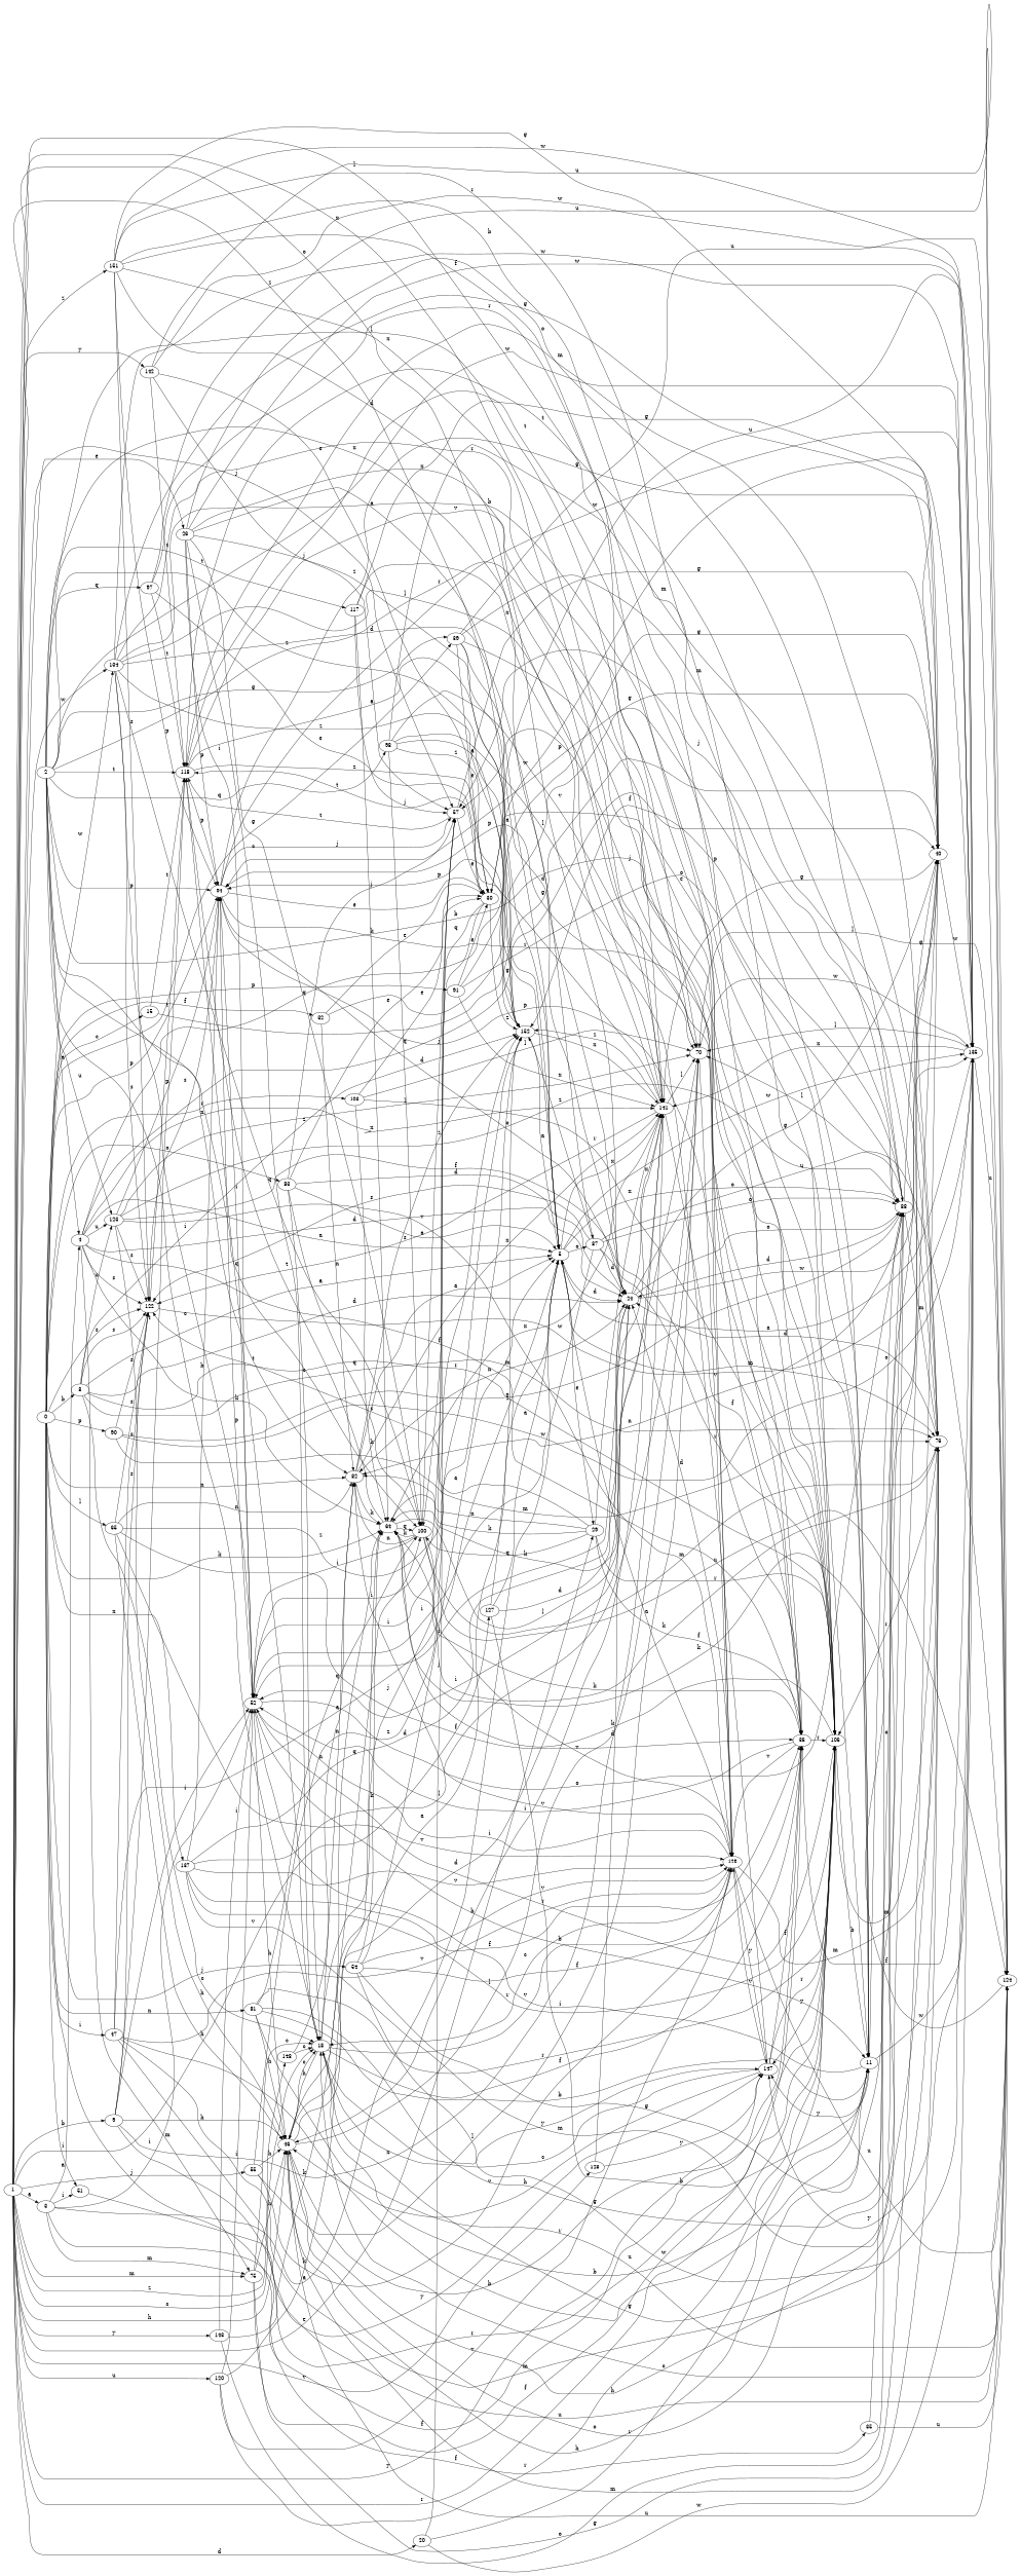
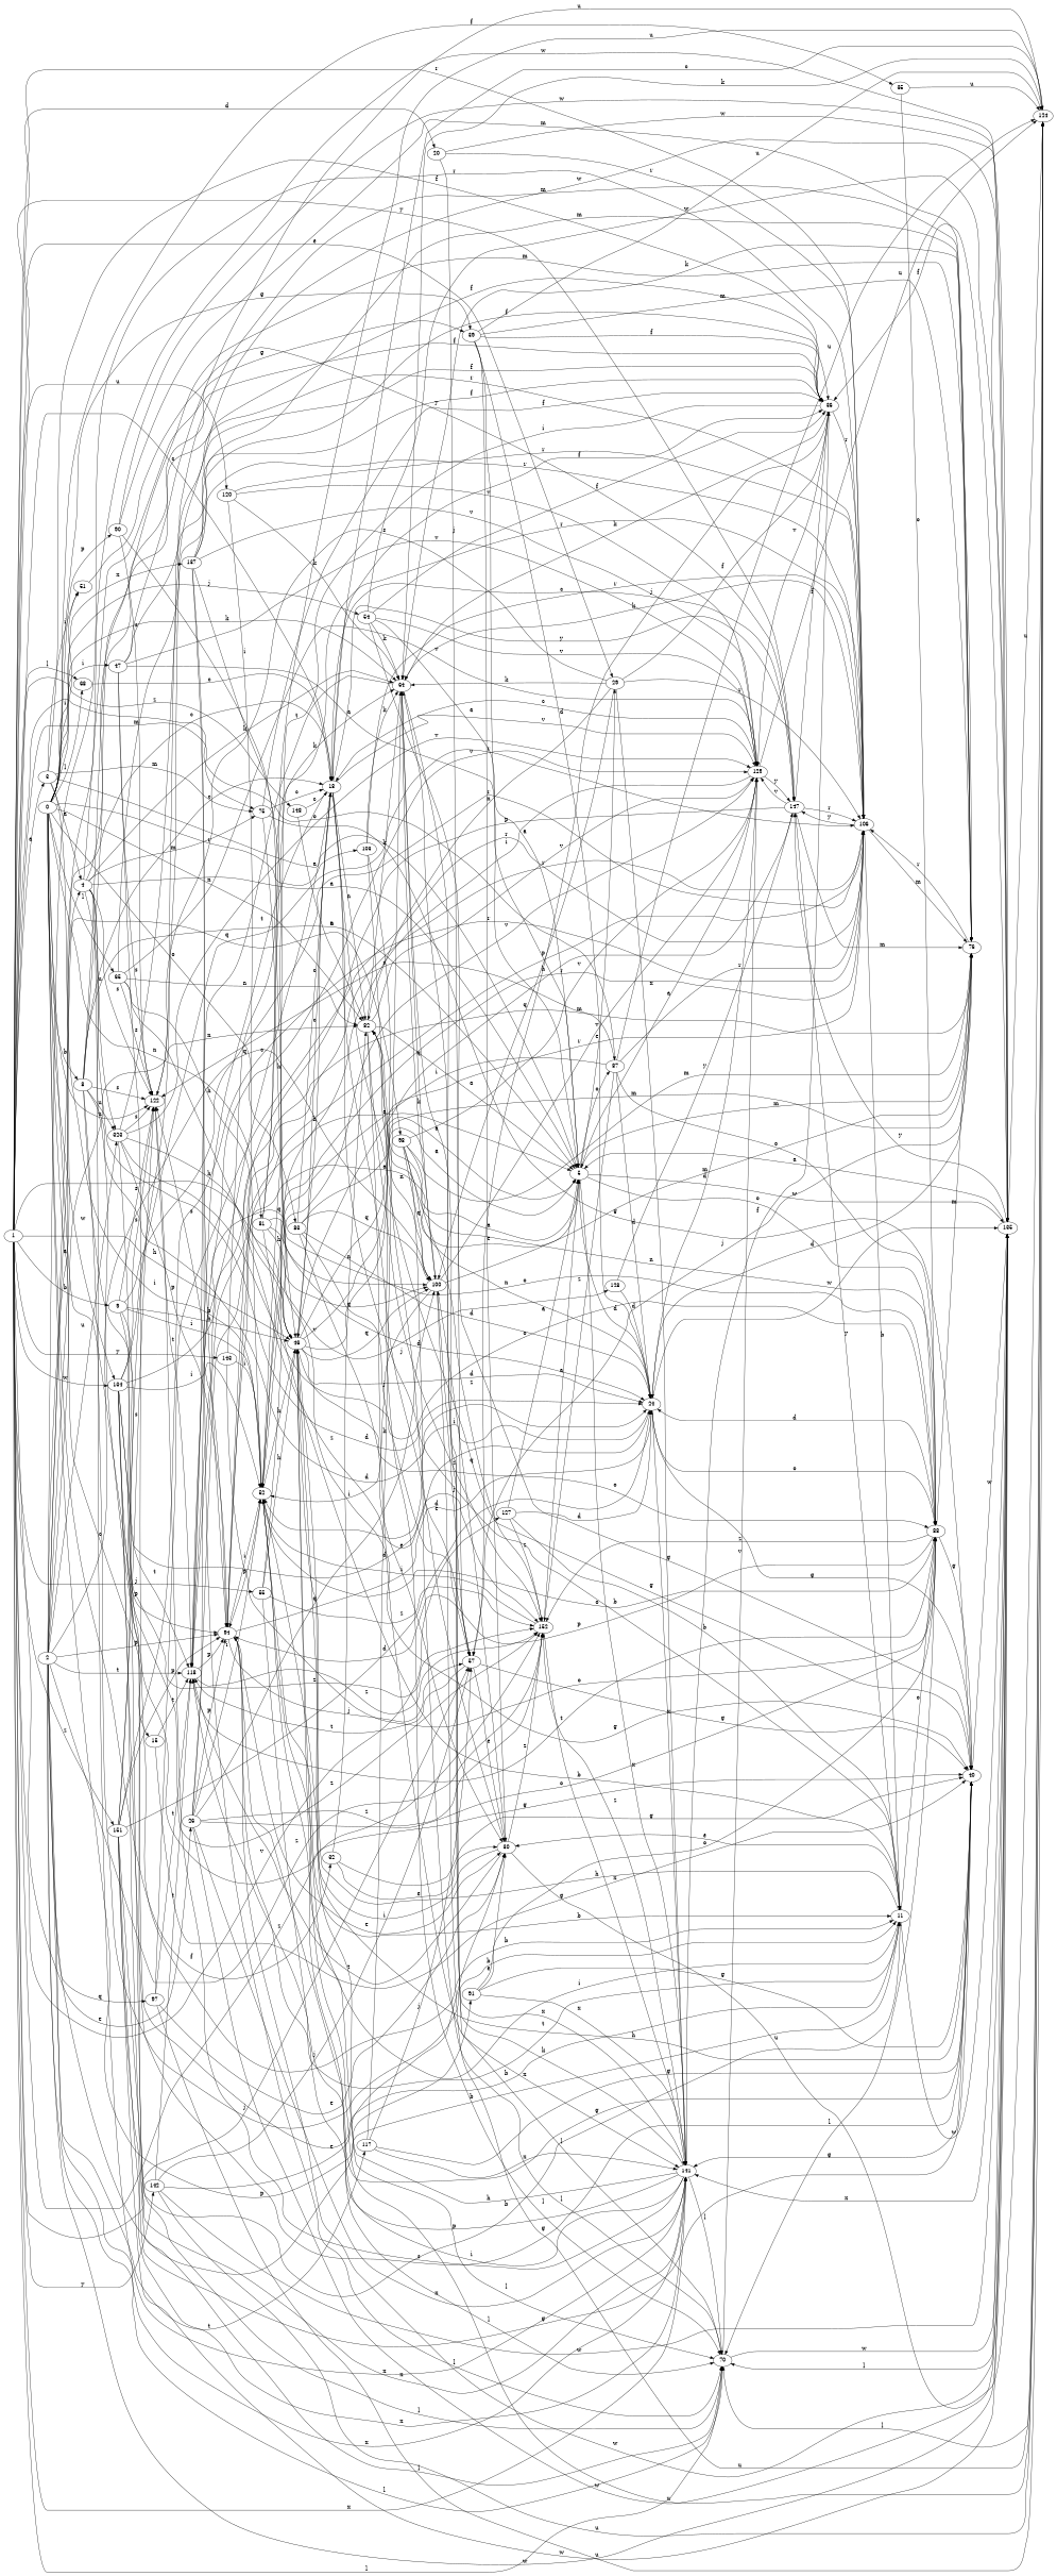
  strict digraph {
    rankdir=LR
    0
    8
    15
    32
    35
    39
    47
    51
    54
    64
    65
+   68
    81
    82
    83
    90
    91
    94
    103
    n20 [label=122]
    134
    137
    18
    106
    152
    11
-   123
+   123 [label=323]
    5
    24
    76
    118
    40
    30
    88
    124
    36
    129
    147
    135
    70
    141
    100
    46
    57
    52
    1
    3
    9
    20
    26
    29
    55
    75
    87
    120
    127
    128
    142
    143
    148
    151
    4
    2
    97
    98
    117
    0 -> 8 [label=b]
    0 -> 15 [label=c]
    0 -> 32 [label=f]
    0 -> 35 [label=f]
    0 -> 39 [label=g]
    0 -> 47 [label=i]
    0 -> 51 [label=i]
    0 -> 54 [label=j]
    0 -> 64 [label=k]
    0 -> 65 [label=l]
+   0 -> 68 [label=l]
    0 -> 81 [label=n]
    0 -> 82 [label=n]
    0 -> 83 [label=o]
    0 -> 90 [label=p]
    0 -> 91 [label=p]
    0 -> 94 [label=p]
    0 -> 103 [label=r]
-   0 -> n20 [label=s]
+   0 -> n20 [label=u]
    0 -> 134 [label=w]
    0 -> 137 [label=x]
    8 -> n20 [label=s]
    8 -> 18 [label=c]
    8 -> 106 [label=r]
    8 -> 152 [label=z]
+   8 -> 11 [label=b]
    8 -> 123 [label=u]
    8 -> 5 [label=a]
    8 -> 24 [label=d]
    8 -> 76 [label=m]
    15 -> 118 [label=t]
    15 -> 40 [label=g]
    32 -> 82 [label=n]
    32 -> 40 [label=g]
    32 -> 30 [label=e]
    35 -> 88 [label=o]
    35 -> 124 [label=u]
    39 -> 5 [label=a]
    39 -> 24 [label=d]
    39 -> 76 [label=m]
    39 -> 30 [label=e]
    39 -> 124 [label=u]
    39 -> 36 [label=f]
    47 -> n20 [label=s]
    47 -> 11 [label=b]
    47 -> 5 [label=a]
    47 -> 76 [label=m]
    47 -> 124 [label=u]
    47 -> 129 [label=v]
    51 -> 147 [label=y]
    54 -> 64 [label=k]
    54 -> 5 [label=a]
    54 -> 40 [label=g]
    54 -> 36 [label=f]
    54 -> 129 [label=v]
    54 -> 135 [label=w]
    64 -> 118 [label=t]
    64 -> 70 [label=l]
    64 -> 141 [label=x]
    64 -> 100 [label=q]
    65 -> 82 [label=n]
    65 -> n20 [label=s]
    65 -> 152 [label=z]
    65 -> 36 [label=f]
    65 -> 129 [label=v]
    65 -> 46 [label=h]
+   68 -> 18 [label=c]
    81 -> 106 [label=r]
    81 -> 11 [label=b]
    81 -> 40 [label=g]
    81 -> 124 [label=u]
    81 -> 100 [label=q]
    81 -> 46 [label=h]
    82 -> 64 [label=k]
    82 -> 152 [label=z]
    82 -> 5 [label=a]
    82 -> 129 [label=v]
    82 -> 141 [label=x]
    83 -> 18 [label=c]
    83 -> 5 [label=a]
    83 -> 24 [label=d]
    83 -> 30 [label=e]
    83 -> 100 [label=q]
    83 -> 57 [label=j]
    90 -> n20 [label=s]
    90 -> 76 [label=m]
    90 -> 88 [label=o]
    90 -> 135 [label=w]
    91 -> 40 [label=g]
    91 -> 30 [label=e]
    91 -> 88 [label=o]
    91 -> 141 [label=x]
    94 -> n20 [label=s]
    94 -> 106 [label=r]
    94 -> 24 [label=d]
    94 -> 40 [label=g]
    94 -> 30 [label=e]
    94 -> 135 [label=w]
    94 -> 57 [label=j]
    94 -> 52 [label=i]
    103 -> 64 [label=k]
    103 -> 106 [label=r]
    103 -> 30 [label=e]
    103 -> 70 [label=l]
    n20 -> 118 [label=t]
    n20 -> 135 [label=w]
    134 -> n20 [label=s]
    134 -> 106 [label=r]
    134 -> 152 [label=z]
    134 -> 11 [label=b]
    134 -> 24 [label=d]
    134 -> 40 [label=g]
-   134 -> 135 [label=w]
    134 -> 70 [label=l]
    134 -> 100 [label=q]
    134 -> 52 [label=i]
    137 -> 94 [label=b]
    137 -> 106 [label=r]
    137 -> 24 [label=d]
    137 -> 76 [label=m]
    137 -> 36 [label=f]
    137 -> 129 [label=v]
    137 -> 70 [label=l]
    18 -> 82 [label=n]
    18 -> 11 [label=b]
    18 -> 118 [label=t]
    18 -> 40 [label=g]
    18 -> 36 [label=f]
    18 -> 129 [label=v]
    18 -> 147 [label=y]
    18 -> 46 [label=h]
    18 -> 57 [label=j]
    106 -> 64 [label=k]
    106 -> 94 [label=p]
    106 -> 11 [label=b]
    106 -> 76 [label=m]
    106 -> 147 [label=y]
    152 -> 5 [label=a]
    152 -> 141 [label=x]
    152 -> 52 [label=i]
    11 -> 118 [label=t]
    11 -> 30 [label=e]
    11 -> 88 [label=o]
    11 -> 147 [label=y]
    11 -> 135 [label=w]
    11 -> 46 [label=h]
    11 -> 52 [label=i]
    123 -> 94 [label=p]
    123 -> n20 [label=s]
    123 -> 88 [label=o]
    123 -> 36 [label=f]
    123 -> 129 [label=v]
    123 -> 70 [label=l]
    123 -> 46 [label=h]
    5 -> 24 [label=d]
    5 -> 76 [label=m]
    5 -> 88 [label=o]
    5 -> 135 [label=w]
    5 -> 141 [label=x]
    5 -> 29 [label=e]
    5 -> 87 [label=o]
    24 -> 82 [label=n]
    24 -> 40 [label=g]
    24 -> 88 [label=o]
    24 -> 135 [label=w]
    24 -> 141 [label=x]
    24 -> 52 [label=i]
    76 -> 64 [label=k]
    76 -> 106 [label=r]
    76 -> 24 [label=d]
    76 -> 57 [label=j]
    118 -> 94 [label=p]
    118 -> 152 [label=z]
    118 -> 5 [label=a]
    118 -> 76 [label=m]
    118 -> 129 [label=v]
    40 -> 135 [label=w]
    40 -> 141 [label=g]
    40 -> 46 [label=h]
    30 -> 152 [label=z]
    30 -> 118 [label=t]
    30 -> 124 [label=u]
    30 -> 100 [label=q]
    30 -> 52 [label=i]
    88 -> 82 [label=n]
    88 -> 94 [label=p]
-   88 -> 152 [label=p]
+   88 -> 152 [label=z]
    88 -> 24 [label=d]
    88 -> 76 [label=m]
    88 -> 118 [label=t]
    88 -> 40 [label=g]
    88 -> 70 [label=l]
    124 -> 64 [label=k]
    124 -> 18 [label=c]
    124 -> 70 [label=l]
    36 -> 64 [label=k]
    36 -> 106 [label=r]
    36 -> 129 [label=v]
    36 -> 57 [label=j]
    36 -> 52 [label=i]
    129 -> 18 [label=c]
    129 -> 5 [label=a]
    129 -> 24 [label=d]
    129 -> 124 [label=u]
    129 -> 147 [label=y]
    129 -> 52 [label=i]
    147 -> 94 [label=p]
    147 -> 18 [label=c]
    147 -> 106 [label=r]
-   129 -> 76 [label=m]
+   147 -> 76 [label=m]
    147 -> 36 [label=f]
    147 -> 129 [label=v]
    147 -> 46 [label=h]
    135 -> 5 [label=a]
    135 -> 124 [label=u]
    135 -> 36 [label=f]
    135 -> 147 [label=y]
    135 -> 70 [label=l]
    135 -> 141 [label=x]
    70 -> 129 [label=v]
    70 -> 135 [label=w]
    141 -> 64 [label=k]
    141 -> 94 [label=p]
    141 -> n20 [label=s]
    141 -> 152 [label=z]
    141 -> 36 [label=f]
    141 -> 70 [label=l]
    141 -> 46 [label=h]
    141 -> 52 [label=i]
    100 -> 64 [label=k]
    100 -> 82 [label=n]
    100 -> 76 [label=m]
    100 -> 124 [label=u]
    100 -> 129 [label=v]
    100 -> 57 [label=j]
    100 -> 52 [label=i]
    46 -> 18 [label=c]
    46 -> 106 [label=r]
    46 -> 5 [label=a]
    46 -> 24 [label=d]
    46 -> 76 [label=m]
    46 -> 88 [label=o]
    46 -> 124 [label=u]
    46 -> 70 [label=l]
    46 -> 100 [label=q]
    57 -> 118 [label=t]
    57 -> 40 [label=g]
    57 -> 30 [label=e]
    52 -> 94 [label=p]
    52 -> 106 [label=r]
    52 -> 11 [label=b]
    52 -> 88 [label=o]
    52 -> 46 [label=h]
+   1 -> 68 [label=l]
    1 -> 134 [label=w]
    1 -> 18 [label=c]
    1 -> 106 [label=r]
    1 -> 152 [label=z]
    1 -> 147 [label=y]
    1 -> 70 [label=l]
    1 -> 141 [label=x]
    1 -> 46 [label=h]
    1 -> 57 [label=j]
    1 -> 3 [label=a]
    1 -> 9 [label=b]
    1 -> 20 [label=d]
    1 -> 26 [label=e]
    1 -> 29 [label=e]
    1 -> 55 [label=j]
    1 -> 75 [label=m]
    1 -> 87 [label=o]
    1 -> 120 [label=u]
    1 -> 127 [label=v]
    1 -> 128 [label=v]
    1 -> 142 [label=y]
    1 -> 143 [label=y]
    1 -> 148 [label=z]
    1 -> 151 [label=z]
    3 -> 51 [label=i]
    3 -> 5 [label=a]
    3 -> 36 [label=f]
    3 -> 52 [label=i]
    3 -> 75 [label=m]
    3 -> 4 [label=a]
    9 -> n20 [label=s]
    9 -> 106 [label=r]
    9 -> 118 [label=t]
    9 -> 141 [label=x]
    9 -> 46 [label=h]
    9 -> 52 [label=i]
    20 -> 106 [label=r]
    20 -> 135 [label=w]
    20 -> 57 [label=j]
    26 -> 94 [label=p]
    26 -> 18 [label=c]
    26 -> 152 [label=z]
    26 -> 5 [label=a]
    26 -> 88 [label=o]
    26 -> 135 [label=w]
    26 -> 141 [label=x]
    26 -> 100 [label=q]
    26 -> 52 [label=i]
    29 -> 64 [label=k]
    29 -> 82 [label=n]
    29 -> n20 [label=s]
    29 -> 106 [label=r]
    29 -> 36 [label=f]
    29 -> 141 [label=x]
    29 -> 100 [label=q]
    55 -> 152 [label=z]
    55 -> 129 [label=v]
    55 -> 70 [label=l]
    55 -> 46 [label=h]
    75 -> 18 [label=c]
    75 -> 40 [label=g]
    75 -> 36 [label=f]
    75 -> 46 [label=h]
    87 -> n20 [label=s]
    87 -> 106 [label=r]
    87 -> 152 [label=z]
    87 -> 24 [label=d]
    87 -> 88 [label=o]
    87 -> 124 [label=u]
    87 -> 52 [label=i]
    120 -> 64 [label=k]
    120 -> 106 [label=r]
    120 -> 129 [label=v]
    120 -> 52 [label=i]
    127 -> 152 [label=z]
    127 -> 11 [label=b]
    127 -> 5 [label=a]
    127 -> 24 [label=d]
    128 -> 24 [label=d]
    128 -> 147 [label=y]
    142 -> 118 [label=t]
    142 -> 30 [label=e]
    142 -> 124 [label=u]
    142 -> 135 [label=w]
    142 -> 57 [label=j]
    143 -> 64 [label=k]
    143 -> 88 [label=o]
    143 -> 52 [label=i]
    148 -> 82 [label=n]
    148 -> 18 [label=c]
    151 -> 94 [label=p]
    151 -> n20 [label=s]
    151 -> 106 [label=r]
    151 -> 11 [label=b]
    151 -> 24 [label=d]
    151 -> 40 [label=g]
    151 -> 36 [label=f]
    151 -> 135 [label=w]
    151 -> 141 [label=x]
    4 -> 64 [label=k]
    4 -> n20 [label=s]
    4 -> 123 [label=u]
    4 -> 5 [label=a]
    4 -> 24 [label=d]
    4 -> 40 [label=g]
    4 -> 36 [label=f]
    4 -> 135 [label=w]
    4 -> 141 [label=x]
    4 -> 75 [label=m]
    2 -> 39 [label=g]
    2 -> 82 [label=n]
    2 -> 94 [label=p]
    2 -> 18 [label=c]
    2 -> 106 [label=r]
    2 -> 152 [label=z]
    2 -> 11 [label=b]
    2 -> 123 [label=u]
    2 -> 118 [label=t]
    2 -> 135 [label=w]
    2 -> 70 [label=l]
    2 -> 141 [label=x]
    2 -> 100 [label=q]
    2 -> 4 [label=a]
    2 -> 97 [label=q]
    2 -> 98 [label=q]
    2 -> 117 [label=t]
    97 -> 106 [label=r]
    97 -> 118 [label=t]
    97 -> 30 [label=e]
    97 -> 124 [label=u]
    98 -> 152 [label=z]
    98 -> 5 [label=a]
    98 -> 76 [label=m]
    98 -> 129 [label=v]
    98 -> 70 [label=l]
    98 -> 100 [label=q]
    117 -> 64 [label=k]
    117 -> 40 [label=g]
    117 -> 141 [label=x]
    117 -> 57 [label=j]
  }
